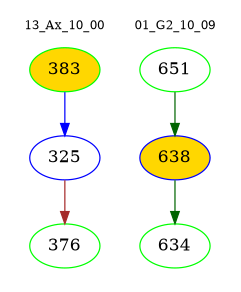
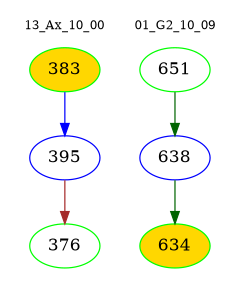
  digraph {
    node [color=green fillcolor=white style=filled]
    edge [color=darkgreen]
    n1 [fillcolor=gold label=383]
-   n2 [color=blue label=325]
+   n2 [color=blue label=395]
    n3 [label=376]
    n4 [label=651]
-   n5 [color=blue fillcolor=gold label=638]
-   n6 [label=634]
+   n5 [color=blue label=638]
+   n6 [fillcolor=gold label=634]
    subgraph cluster_1 {
      color=white
      fontsize=10
      label="13_Ax_10_00"
      n1
      n2
      n3
    }
    subgraph cluster_2 {
      color=white
      fontsize=10
      label="01_G2_10_09"
      n4
      n5
      n6
    }
    n1 -> n2 [color=blue]
    n2 -> n3 [color=brown]
    n4 -> n5
    n5 -> n6
  }
